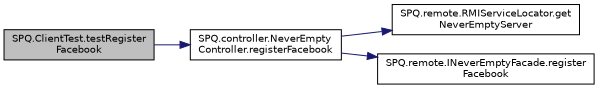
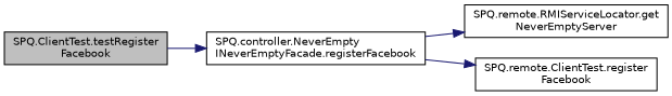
  digraph {
    rankdir=LR
    node [color=black fillcolor=white fontname=Helvetica fontsize=10 shape=record style=filled]
    edge [color=midnightblue fontname=Helvetica fontsize=10 labelfontname=Helvetica labelfontsize=10 style=solid]
    n1 [fillcolor=grey75 fontcolor=black height=0.2 label="SPQ.ClientTest.testRegister\lFacebook" width=0.4]
-   n2 [height=0.2 label="SPQ.controller.NeverEmpty\lController.registerFacebook" width=0.4]
+   n2 [height=0.2 label="SPQ.controller.NeverEmpty\lINeverEmptyFacade.registerFacebook" width=0.4]
    n3 [height=0.2 label="SPQ.remote.RMIServiceLocator.get\lNeverEmptyServer" width=0.4]
-   n4 [height=0.2 label="SPQ.remote.INeverEmptyFacade.register\lFacebook" width=0.4]
+   n4 [height=0.2 label="SPQ.remote.ClientTest.register\lFacebook" width=0.4]
    n1 -> n2
    n2 -> n3
    n2 -> n4
  }
